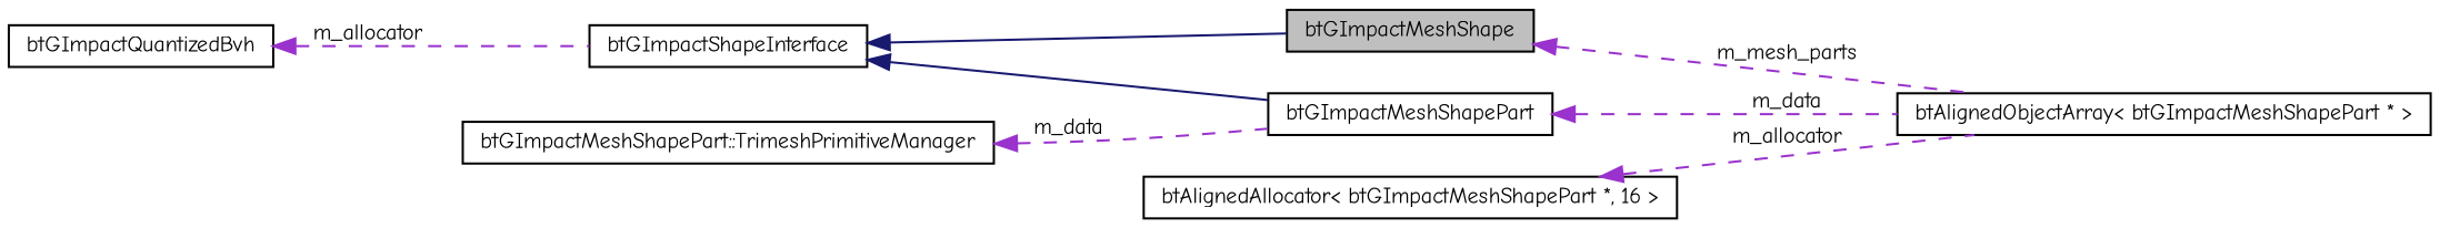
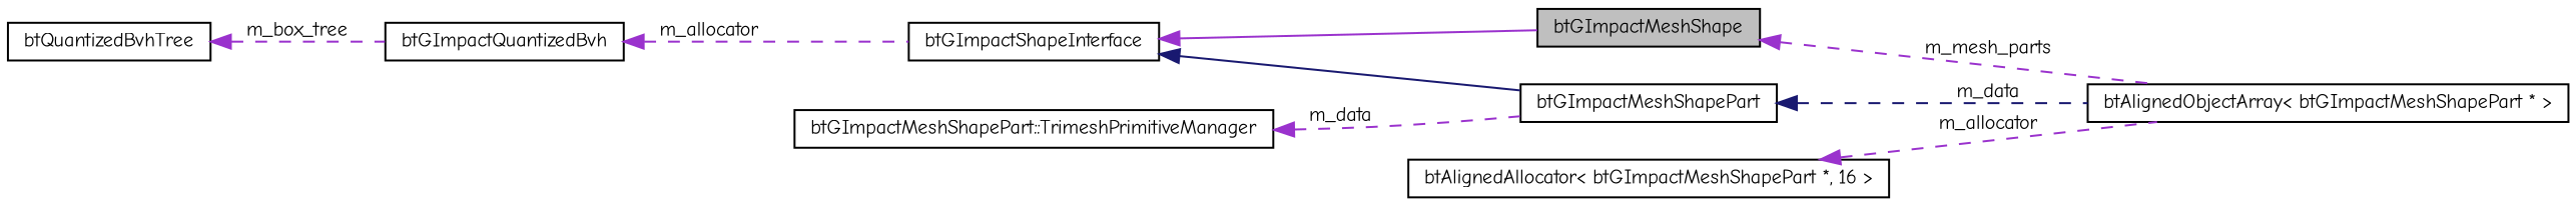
  digraph {
    fontname="Comic Neue"
    rankdir=LR
    node [color=black fontname="Comic Neue" fontsize=10 shape=record]
    edge [color=darkorchid3 dir=back fontname="Comic Neue" fontsize=10 labelfontname=FreeSans labelfontsize=10 style=dashed]
    n1 [fillcolor=grey75 fontcolor=black height=0.2 label=btGImpactMeshShape style=filled width=0.4]
    n2 [height=0.2 label="btAlignedObjectArray\< btGImpactMeshShapePart * \>" width=0.4]
    n3 [height=0.2 label=btGImpactShapeInterface width=0.4]
    n4 [height=0.2 label=btGImpactMeshShapePart width=0.4]
    n5 [height=0.2 label=btGImpactQuantizedBvh width=0.4]
    n6 [height=0.2 label="btGImpactMeshShapePart::TrimeshPrimitiveManager" width=0.4]
+   n7 [height=0.2 label=btQuantizedBvhTree width=0.4]
    n8 [height=0.2 label="btAlignedAllocator\< btGImpactMeshShapePart *, 16 \>" width=0.4]
    n1 -> n2 [label=m_mesh_parts]
-   n3 -> n1 [color=midnightblue style=solid]
+   n3 -> n1 [style=solid]
    n3 -> n4 [color=midnightblue style=solid]
-   n4 -> n2 [label=m_data]
+   n4 -> n2 [color=midnightblue label=m_data]
    n5 -> n3 [label=m_allocator]
    n6 -> n4 [label=m_data]
+   n7 -> n5 [label=m_box_tree]
    n8 -> n2 [label=m_allocator]
  }
